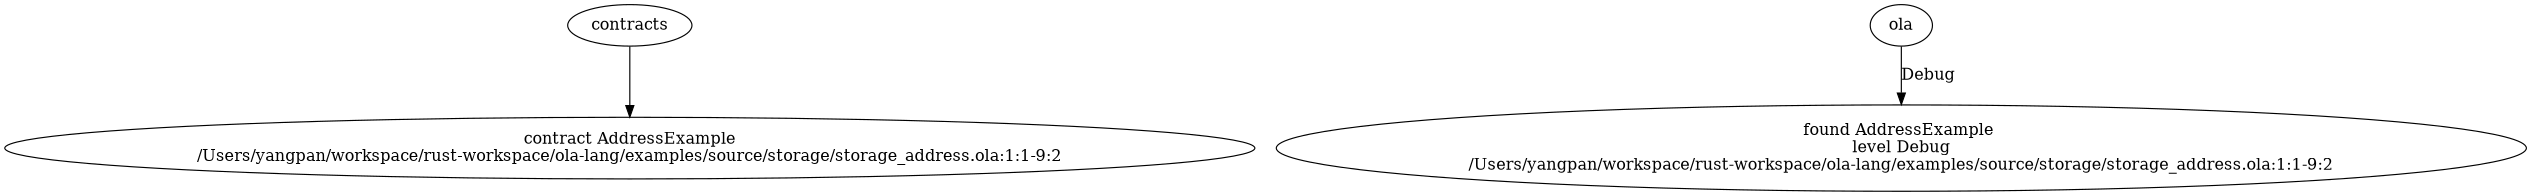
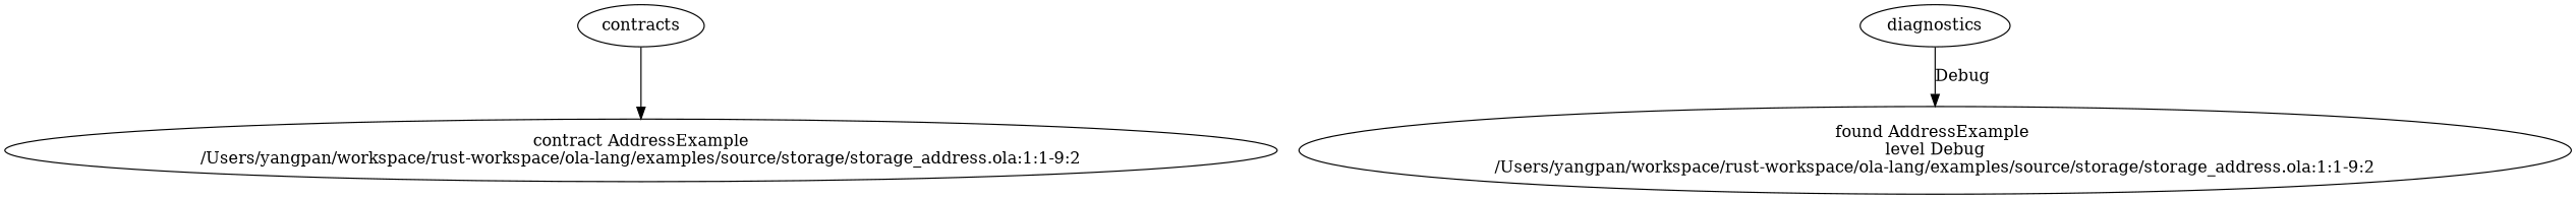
  strict digraph {
    n1 [label="contract AddressExample\n/Users/yangpan/workspace/rust-workspace/ola-lang/examples/source/storage/storage_address.ola:1:1-9:2"]
    n2 [label="found AddressExample \nlevel Debug\n/Users/yangpan/workspace/rust-workspace/ola-lang/examples/source/storage/storage_address.ola:1:1-9:2"]
    contracts
-   diagnostics [label=ola]
+   diagnostics
    contracts -> n1
    diagnostics -> n2 [label=Debug]
  }
